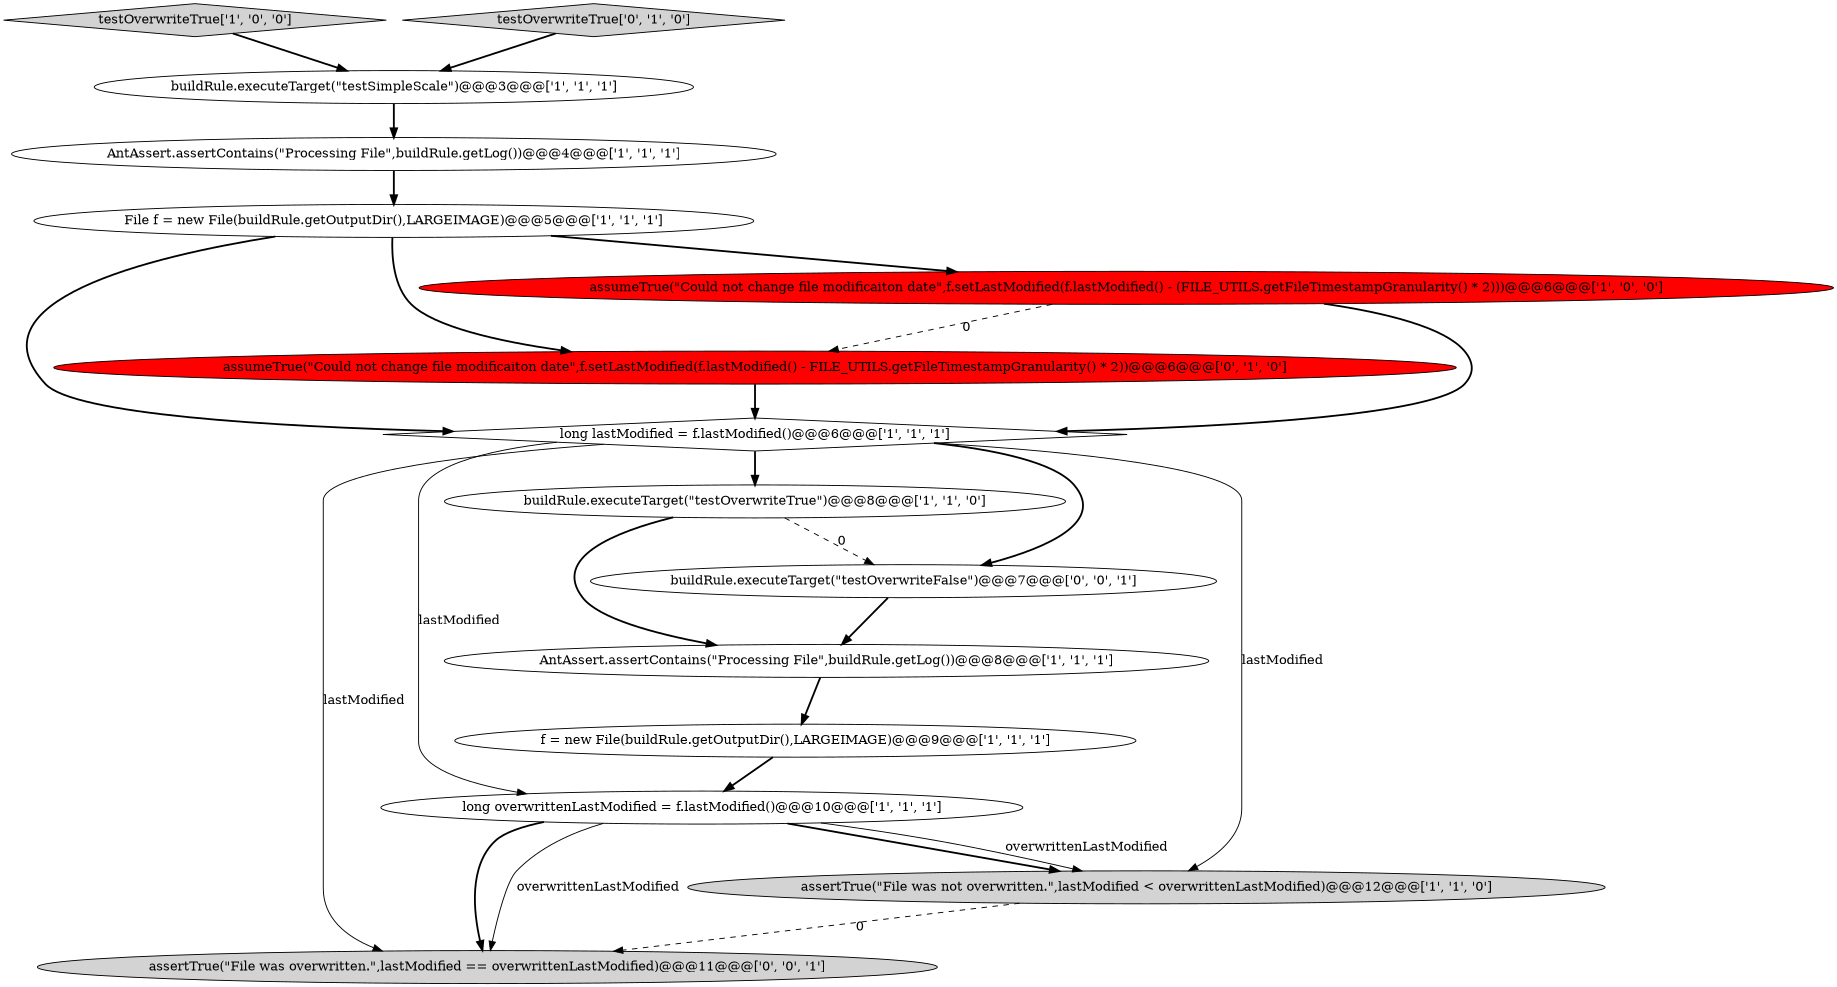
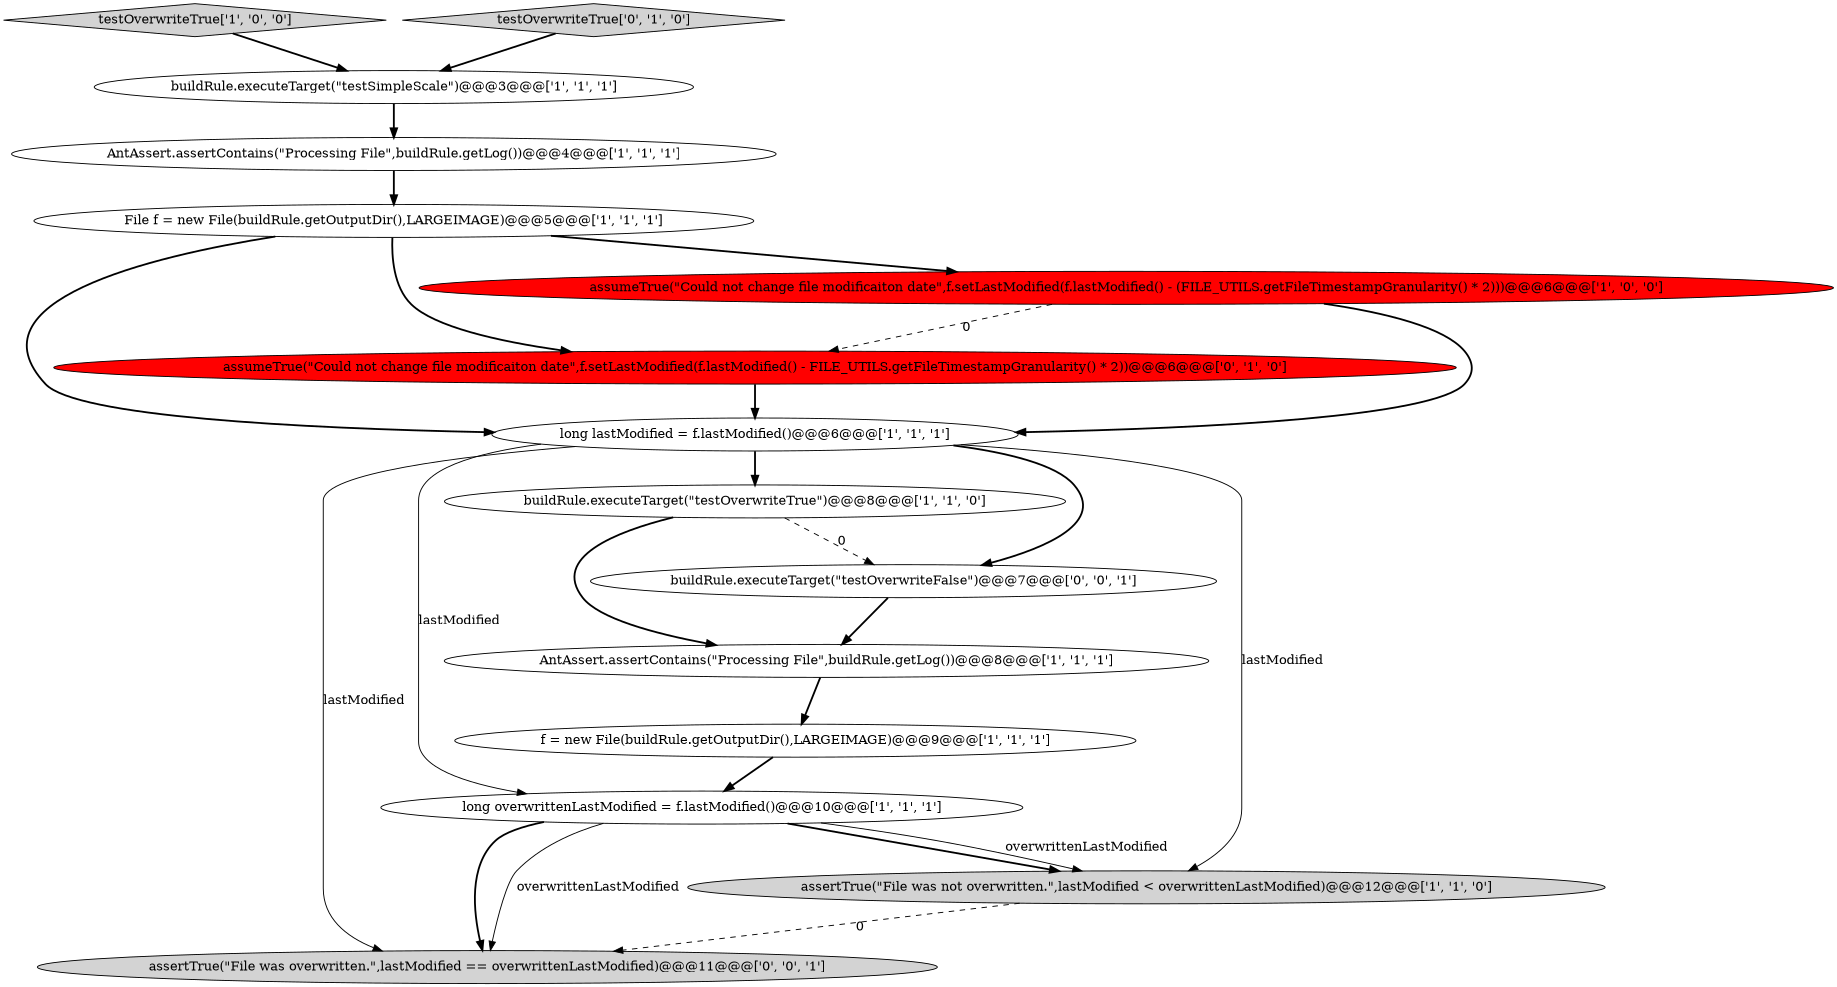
  digraph {
    node [fillcolor=white shape=ellipse style=filled]
    edge [style=bold]
    n1 [label="AntAssert.assertContains(\"Processing File\",buildRule.getLog())@@@4@@@['1', '1', '1']"]
    n2 [label="File f = new File(buildRule.getOutputDir(),LARGEIMAGE)@@@5@@@['1', '1', '1']"]
    n3 [fillcolor=red label="assumeTrue(\"Could not change file modificaiton date\",f.setLastModified(f.lastModified() - FILE_UTILS.getFileTimestampGranularity() * 2))@@@6@@@['0', '1', '0']"]
-   n4 [label="long lastModified = f.lastModified()@@@6@@@['1', '1', '1']" shape=diamond]
+   n4 [label="long lastModified = f.lastModified()@@@6@@@['1', '1', '1']"]
    n5 [fillcolor=red label="assumeTrue(\"Could not change file modificaiton date\",f.setLastModified(f.lastModified() - (FILE_UTILS.getFileTimestampGranularity() * 2)))@@@6@@@['1', '0', '0']"]
    n6 [label="AntAssert.assertContains(\"Processing File\",buildRule.getLog())@@@8@@@['1', '1', '1']"]
    n7 [label="f = new File(buildRule.getOutputDir(),LARGEIMAGE)@@@9@@@['1', '1', '1']"]
    n8 [label="long overwrittenLastModified = f.lastModified()@@@10@@@['1', '1', '1']"]
    n9 [label="buildRule.executeTarget(\"testSimpleScale\")@@@3@@@['1', '1', '1']"]
    n10 [fillcolor=lightgray label="testOverwriteTrue['1', '0', '0']" shape=diamond]
    n11 [label="buildRule.executeTarget(\"testOverwriteTrue\")@@@8@@@['1', '1', '0']"]
    n12 [label="buildRule.executeTarget(\"testOverwriteFalse\")@@@7@@@['0', '0', '1']"]
    n13 [fillcolor=lightgray label="assertTrue(\"File was overwritten.\",lastModified == overwrittenLastModified)@@@11@@@['0', '0', '1']"]
    n14 [fillcolor=lightgray label="assertTrue(\"File was not overwritten.\",lastModified < overwrittenLastModified)@@@12@@@['1', '1', '0']"]
    n15 [fillcolor=lightgray label="testOverwriteTrue['0', '1', '0']" shape=diamond]
    n1 -> n2
    n2 -> n3
    n2 -> n4
    n2 -> n5
    n3 -> n4
    n4 -> n8 [label=lastModified style=solid]
    n4 -> n11
    n4 -> n12
    n4 -> n13 [label=lastModified style=solid]
    n4 -> n14 [label=lastModified style=solid]
    n5 -> n3 [label=0 style=dashed]
    n5 -> n4
    n6 -> n7
    n7 -> n8
    n8 -> n13
    n8 -> n13 [label=overwrittenLastModified style=solid]
    n8 -> n14
    n8 -> n14 [label=overwrittenLastModified style=solid]
    n9 -> n1
    n10 -> n9
    n11 -> n6
    n11 -> n12 [label=0 style=dashed]
    n12 -> n6
    n14 -> n13 [label=0 style=dashed]
    n15 -> n9
  }
